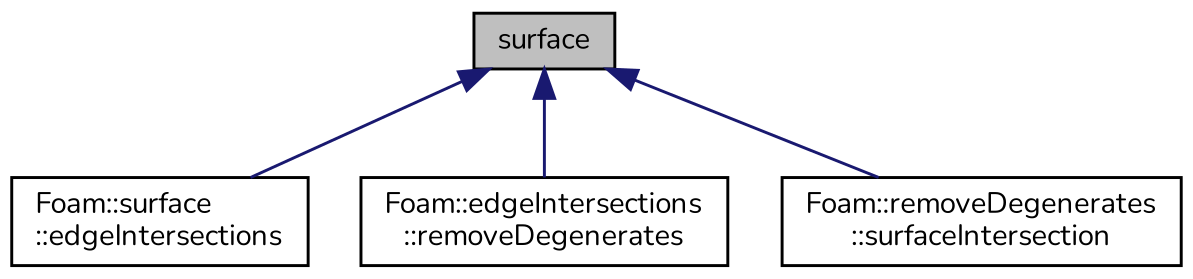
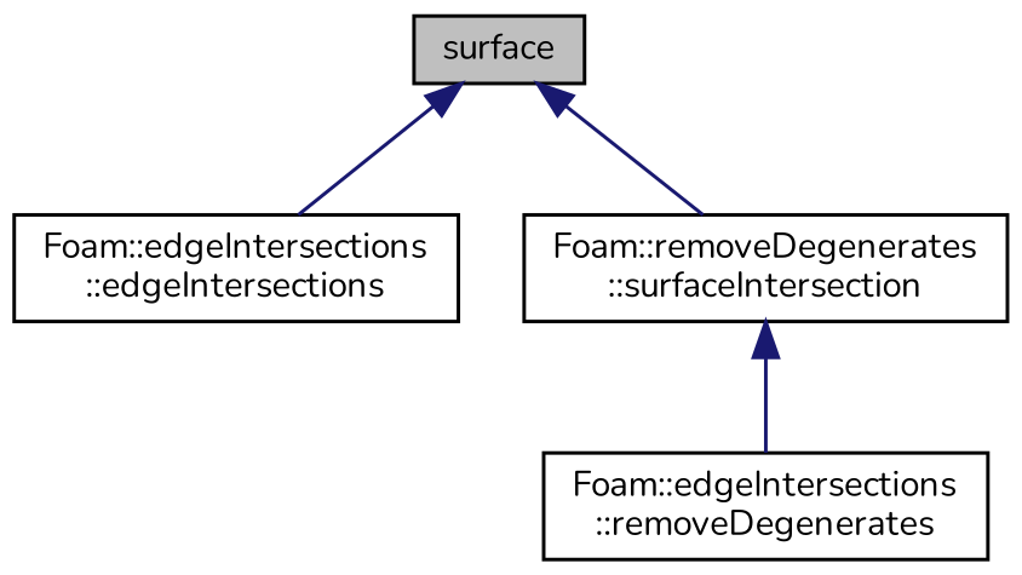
  digraph {
    fontname=Nunito
    rankdir=TB
    node [color=black fontname=Nunito fontsize=10 shape=record]
    edge [color=midnightblue dir=back fontname=Nunito fontsize=10 labelfontname=Helvetica labelfontsize=10 style=solid]
    n1 [fillcolor=grey75 fontcolor=black height=0.2 label=surface style=filled width=0.4]
-   n2 [height=0.2 label="Foam::surface\l::edgeIntersections" width=0.4]
+   n2 [height=0.2 label="Foam::edgeIntersections\l::edgeIntersections" width=0.4]
    n3 [height=0.2 label="Foam::edgeIntersections\l::removeDegenerates" width=0.4]
    n4 [height=0.2 label="Foam::removeDegenerates\l::surfaceIntersection" width=0.4]
    n1 -> n2
-   n1 -> n3
+   n4 -> n3
    n1 -> n4
  }
